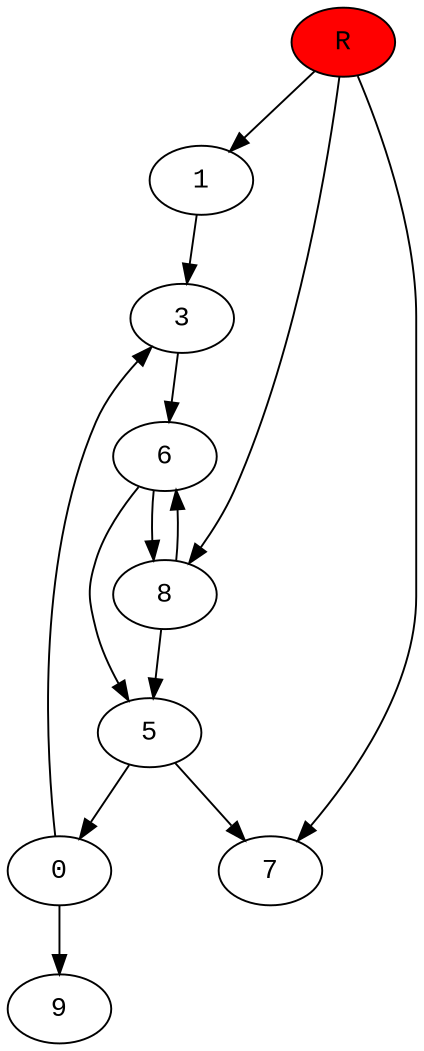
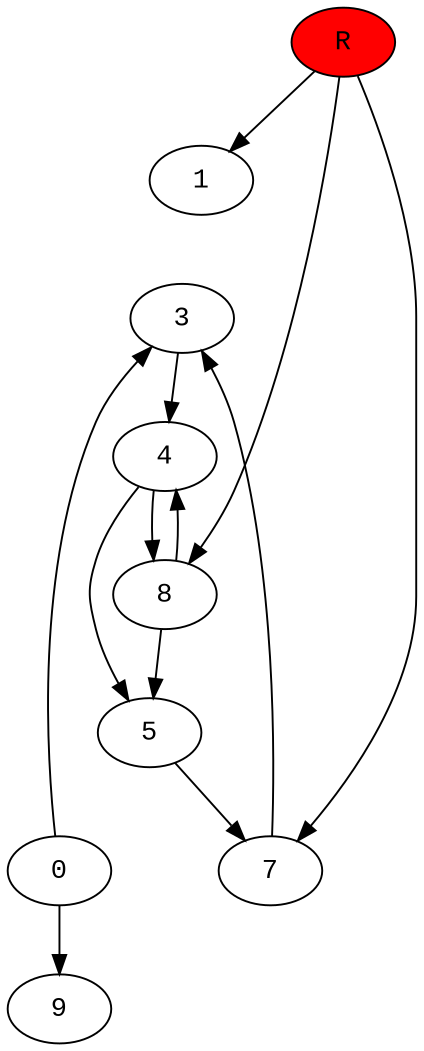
  digraph {
    fontname="Liberation Mono"
    node [fontname="Liberation Mono"]
    edge [fontname="Liberation Mono"]
    1
    3
-   4 [label=6]
+   4
    n4 [label=0]
    9
    5
    8
    7
    R [fillcolor="#ff0000" style=filled]
-   1 -> 3
+   7 -> 3
    3 -> 4
    4 -> 5
    4 -> 8
    n4 -> 3
    n4 -> 9
-   5 -> n4
    5 -> 7
    8 -> 4
    8 -> 5
    R -> 1
    R -> 8
    R -> 7
  }
